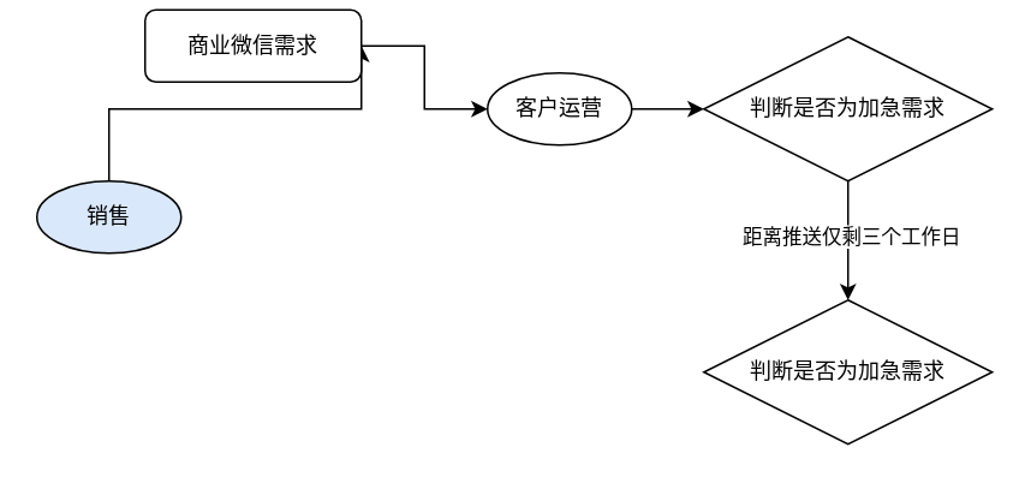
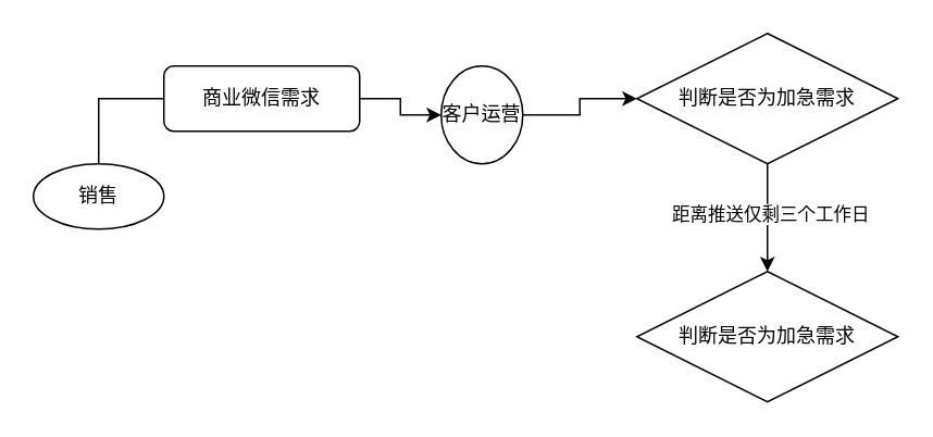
  <mxCell id="0" />
  <mxCell id="1" parent="0" />
  <mxCell id="2" style="edgeStyle=orthogonalEdgeStyle;rounded=0;orthogonalLoop=1;jettySize=auto;html=1;entryX=0;entryY=0.5;entryDx=0;entryDy=0;exitX=0.5;exitY=0;exitDx=0;exitDy=0;" edge="1" parent="1" source="9" target="4"><mxGeometry relative="1" as="geometry"><mxPoint x="60" y="100" as="sourcePoint" /><Array as="points"><mxPoint x="60" y="60" /></Array></mxGeometry></mxCell>
  <mxCell id="3" style="edgeStyle=orthogonalEdgeStyle;rounded=0;orthogonalLoop=1;jettySize=auto;html=1;entryX=0;entryY=0.5;entryDx=0;entryDy=0;" edge="1" parent="1" source="4" target="10"><mxGeometry relative="1" as="geometry"><mxPoint x="290" y="60" as="targetPoint" /></mxGeometry></mxCell>
- <mxCell id="4" value="商业微信需求" style="rounded=1;whiteSpace=wrap;html=1;fontSize=12;glass=0;strokeWidth=1;shadow=0;direction=west;" vertex="1" parent="1"><mxGeometry x="80" y="5" width="120" height="40" as="geometry" /></mxCell>
+ <mxCell id="4" value="商业微信需求" style="rounded=1;whiteSpace=wrap;html=1;fontSize=12;glass=0;strokeWidth=1;shadow=0;direction=west;" vertex="1" parent="1"><mxGeometry x="100" y="40" width="120" height="40" as="geometry" /></mxCell>
  <mxCell id="5" style="edgeStyle=orthogonalEdgeStyle;rounded=0;orthogonalLoop=1;jettySize=auto;html=1;entryX=0;entryY=0.5;entryDx=0;entryDy=0;exitX=1;exitY=0.5;exitDx=0;exitDy=0;" edge="1" parent="1" source="10" target="8"><mxGeometry relative="1" as="geometry"><mxPoint x="580" y="60" as="targetPoint" /><mxPoint x="410" y="60" as="sourcePoint" /></mxGeometry></mxCell>
  <mxCell id="6" value="" style="edgeStyle=orthogonalEdgeStyle;rounded=0;orthogonalLoop=1;jettySize=auto;html=1;exitX=0.5;exitY=1;exitDx=0;exitDy=0;entryX=0.5;entryY=0;entryDx=0;entryDy=0;" edge="1" parent="1" source="8" target="11"><mxGeometry x="-0.008" relative="1" as="geometry"><mxPoint x="470" y="186" as="targetPoint" /><mxPoint x="524" y="106" as="sourcePoint" /><mxPoint as="offset" /></mxGeometry></mxCell>
  <mxCell id="7" value="距离推送仅剩三个工作日" style="edgeLabel;html=1;align=center;verticalAlign=middle;resizable=0;points=[];" vertex="1" connectable="0" parent="6"><mxGeometry x="-0.079" y="1" relative="1" as="geometry"><mxPoint as="offset" /></mxGeometry></mxCell>
  <mxCell id="8" value="判断是否为加急需求" style="rhombus;whiteSpace=wrap;html=1;" vertex="1" parent="1"><mxGeometry x="390" y="20" width="160" height="80" as="geometry" /></mxCell>
- <mxCell id="9" value="销售" style="ellipse;whiteSpace=wrap;html=1;fillColor=#dae8fc;" vertex="1" parent="1"><mxGeometry x="20" y="100" width="80" height="40" as="geometry" /></mxCell>
- <mxCell id="10" value="客户运营" style="ellipse;whiteSpace=wrap;html=1;" vertex="1" parent="1"><mxGeometry x="270" y="40" width="80" height="40" as="geometry" /></mxCell>
+ <mxCell id="9" value="销售" style="ellipse;whiteSpace=wrap;html=1;" vertex="1" parent="1"><mxGeometry x="20" y="100" width="80" height="40" as="geometry" /></mxCell>
+ <mxCell id="10" value="客户运营" style="ellipse;whiteSpace=wrap;html=1;" vertex="1" parent="1"><mxGeometry x="270" y="40" width="50" height="60" as="geometry" /></mxCell>
  <mxCell id="11" value="判断是否为加急需求" style="rhombus;whiteSpace=wrap;html=1;" vertex="1" parent="1"><mxGeometry x="390" y="166" width="160" height="80" as="geometry" /></mxCell>
